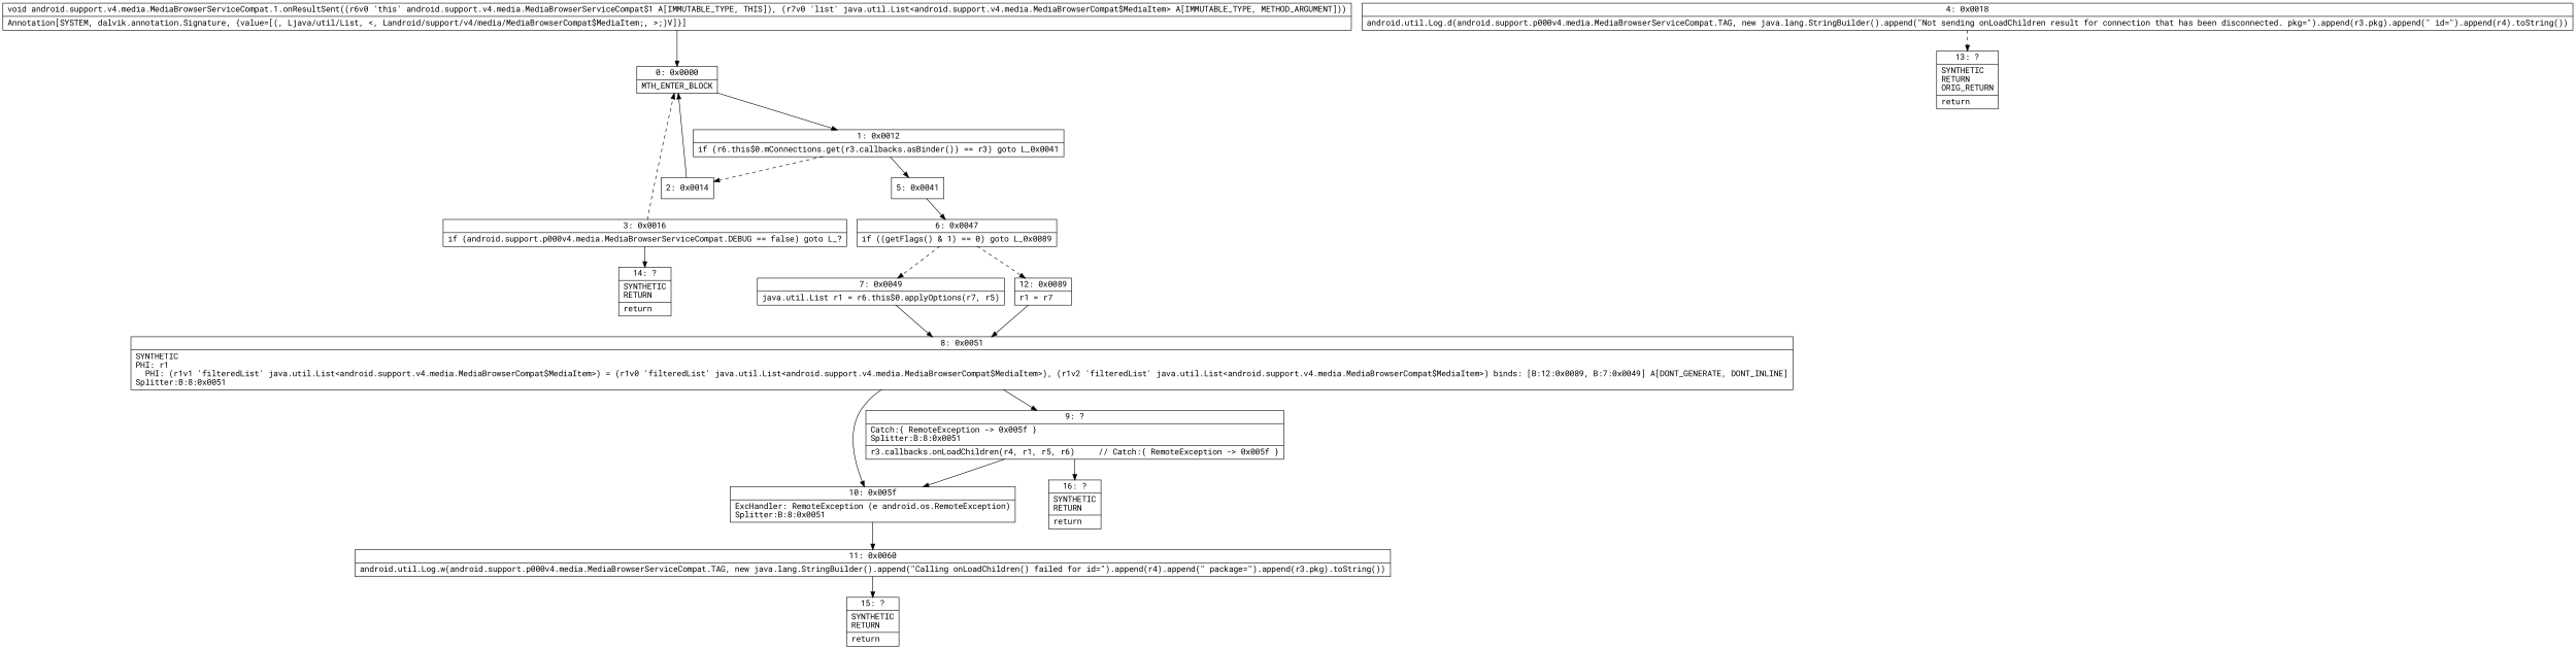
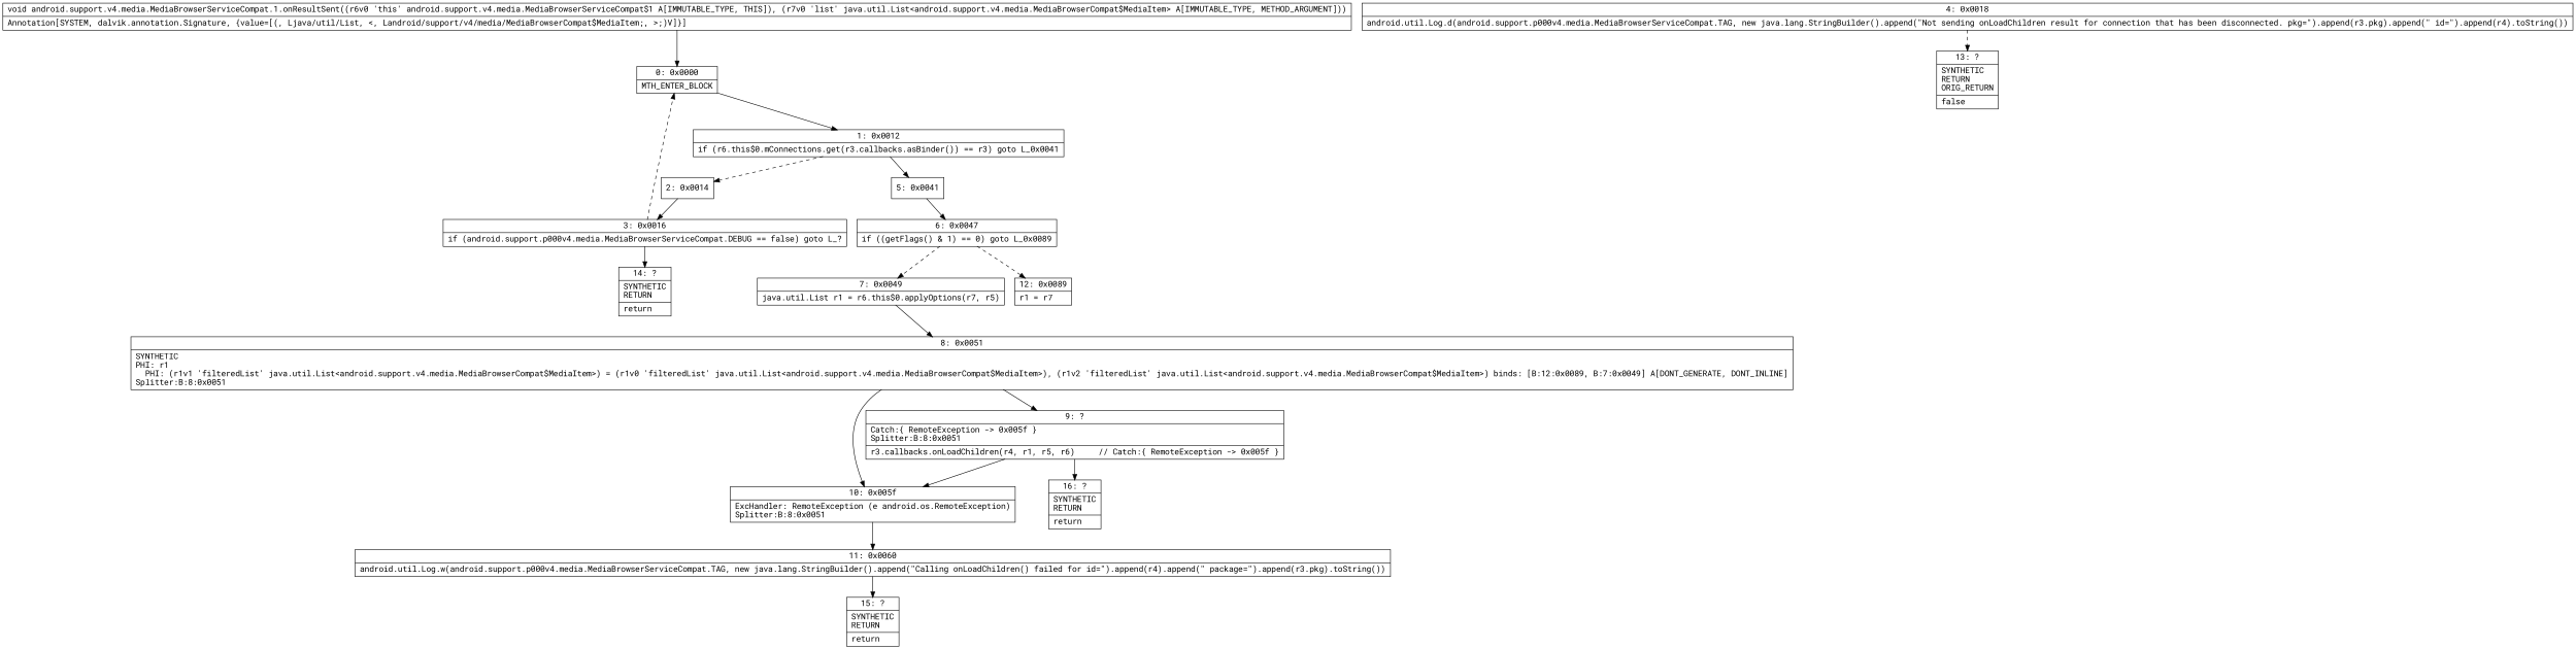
  digraph {
    fontname="Roboto Mono"
    node [fontname="Roboto Mono" shape=record]
    edge [fontname="Roboto Mono"]
    n1 [label="{0\:\ 0x0000|MTH_ENTER_BLOCK\l}"]
    n2 [label="{1\:\ 0x0012|if (r6.this$0.mConnections.get(r3.callbacks.asBinder()) == r3) goto L_0x0041\l}"]
    n3 [label="{2\:\ 0x0014}"]
    n4 [label="{5\:\ 0x0041}"]
    n5 [label="{3\:\ 0x0016|if (android.support.p000v4.media.MediaBrowserServiceCompat.DEBUG == false) goto L_?\l}"]
    n6 [label="{6\:\ 0x0047|if ((getFlags() & 1) == 0) goto L_0x0089\l}"]
    n7 [label="{14\:\ ?|SYNTHETIC\lRETURN\l|return\l}"]
    n8 [label="{4\:\ 0x0018|android.util.Log.d(android.support.p000v4.media.MediaBrowserServiceCompat.TAG, new java.lang.StringBuilder().append(\"Not sending onLoadChildren result for connection that has been disconnected. pkg=\").append(r3.pkg).append(\" id=\").append(r4).toString())\l}"]
-   n9 [label="{13\:\ ?|SYNTHETIC\lRETURN\lORIG_RETURN\l|return\l}"]
+   n9 [label="{13\:\ ?|SYNTHETIC\lRETURN\lORIG_RETURN\l|false\l}"]
    n10 [label="{7\:\ 0x0049|java.util.List r1 = r6.this$0.applyOptions(r7, r5)\l}"]
    n11 [label="{12\:\ 0x0089|r1 = r7\l}"]
    n12 [label="{8\:\ 0x0051|SYNTHETIC\lPHI: r1 \l  PHI: (r1v1 'filteredList' java.util.List\<android.support.v4.media.MediaBrowserCompat$MediaItem\>) = (r1v0 'filteredList' java.util.List\<android.support.v4.media.MediaBrowserCompat$MediaItem\>), (r1v2 'filteredList' java.util.List\<android.support.v4.media.MediaBrowserCompat$MediaItem\>) binds: [B:12:0x0089, B:7:0x0049] A[DONT_GENERATE, DONT_INLINE]\lSplitter:B:8:0x0051\l}"]
    n13 [label="{9\:\ ?|Catch:\{ RemoteException \-\> 0x005f \}\lSplitter:B:8:0x0051\l|r3.callbacks.onLoadChildren(r4, r1, r5, r6)     \/\/ Catch:\{ RemoteException \-\> 0x005f \}\l}"]
    n14 [label="{10\:\ 0x005f|ExcHandler: RemoteException (e android.os.RemoteException)\lSplitter:B:8:0x0051\l}"]
    n15 [label="{16\:\ ?|SYNTHETIC\lRETURN\l|return\l}"]
    n16 [label="{11\:\ 0x0060|android.util.Log.w(android.support.p000v4.media.MediaBrowserServiceCompat.TAG, new java.lang.StringBuilder().append(\"Calling onLoadChildren() failed for id=\").append(r4).append(\" package=\").append(r3.pkg).toString())\l}"]
    n17 [label="{15\:\ ?|SYNTHETIC\lRETURN\l|return\l}"]
    n18 [label="{void android.support.v4.media.MediaBrowserServiceCompat.1.onResultSent((r6v0 'this' android.support.v4.media.MediaBrowserServiceCompat$1 A[IMMUTABLE_TYPE, THIS]), (r7v0 'list' java.util.List\<android.support.v4.media.MediaBrowserCompat$MediaItem\> A[IMMUTABLE_TYPE, METHOD_ARGUMENT]))  | Annotation[SYSTEM, dalvik.annotation.Signature, \{value=[(, Ljava\/util\/List, \<, Landroid\/support\/v4\/media\/MediaBrowserCompat$MediaItem;, \>;)V]\}]\l}"]
    n1 -> n2
    n2 -> n3 [style=dashed]
    n2 -> n4
-   n3 -> n1
+   n3 -> n5
    n4 -> n6
    n5 -> n1 [style=dashed]
    n5 -> n7
    n6 -> n10 [style=dashed]
    n6 -> n11 [style=dashed]
    n8 -> n9 [style=dashed]
    n10 -> n12
-   n11 -> n12
    n12 -> n13
    n12 -> n14
    n13 -> n14
    n13 -> n15
    n14 -> n16
    n16 -> n17
    n18 -> n1
  }
